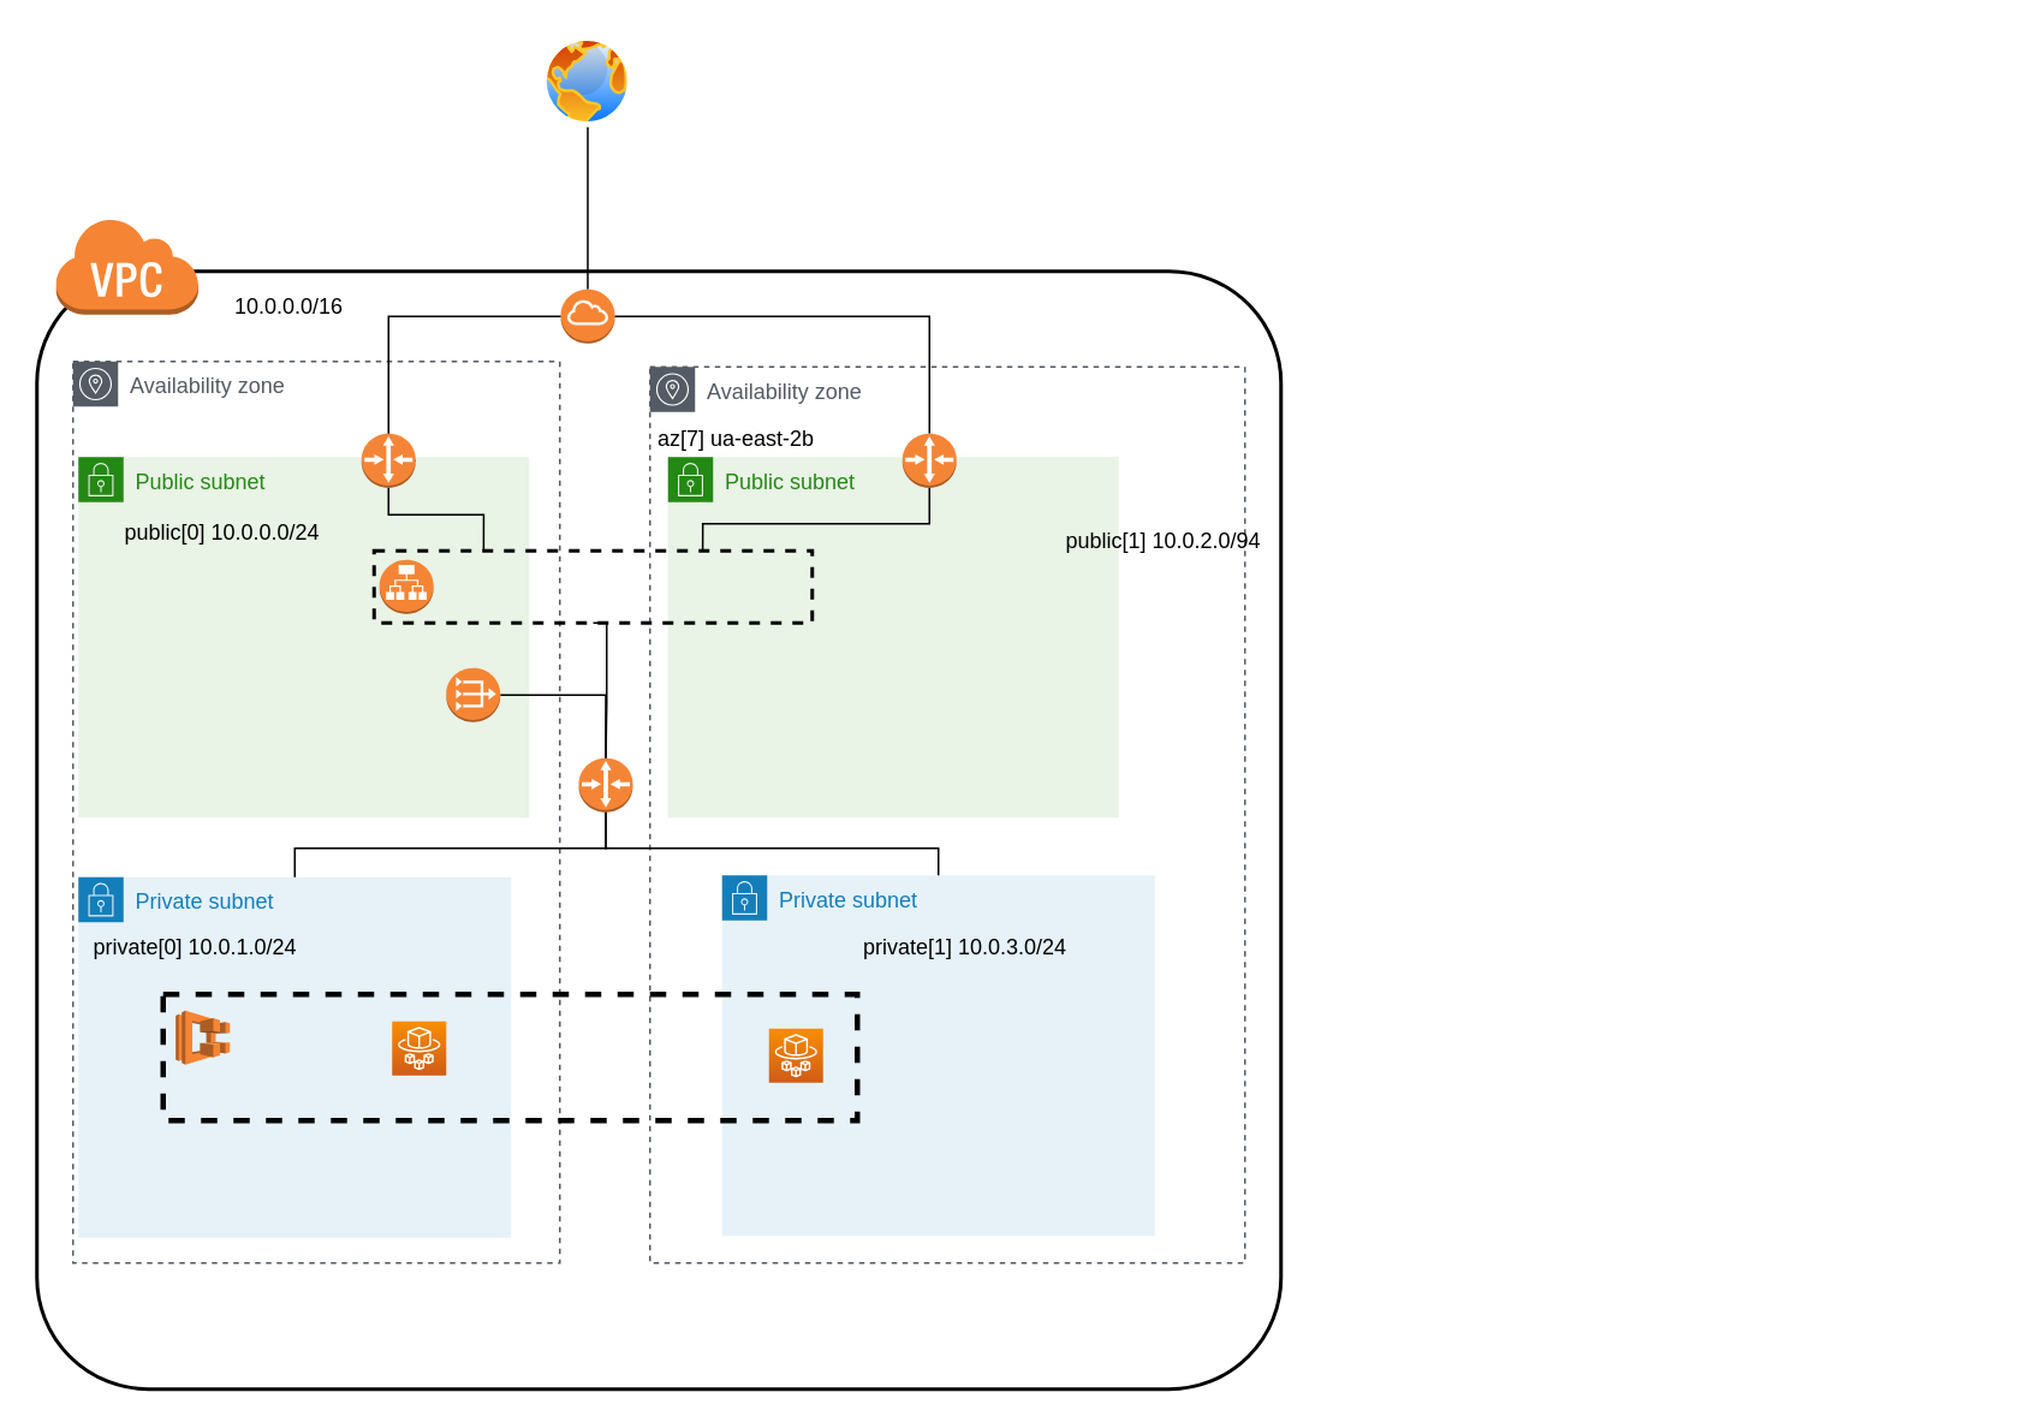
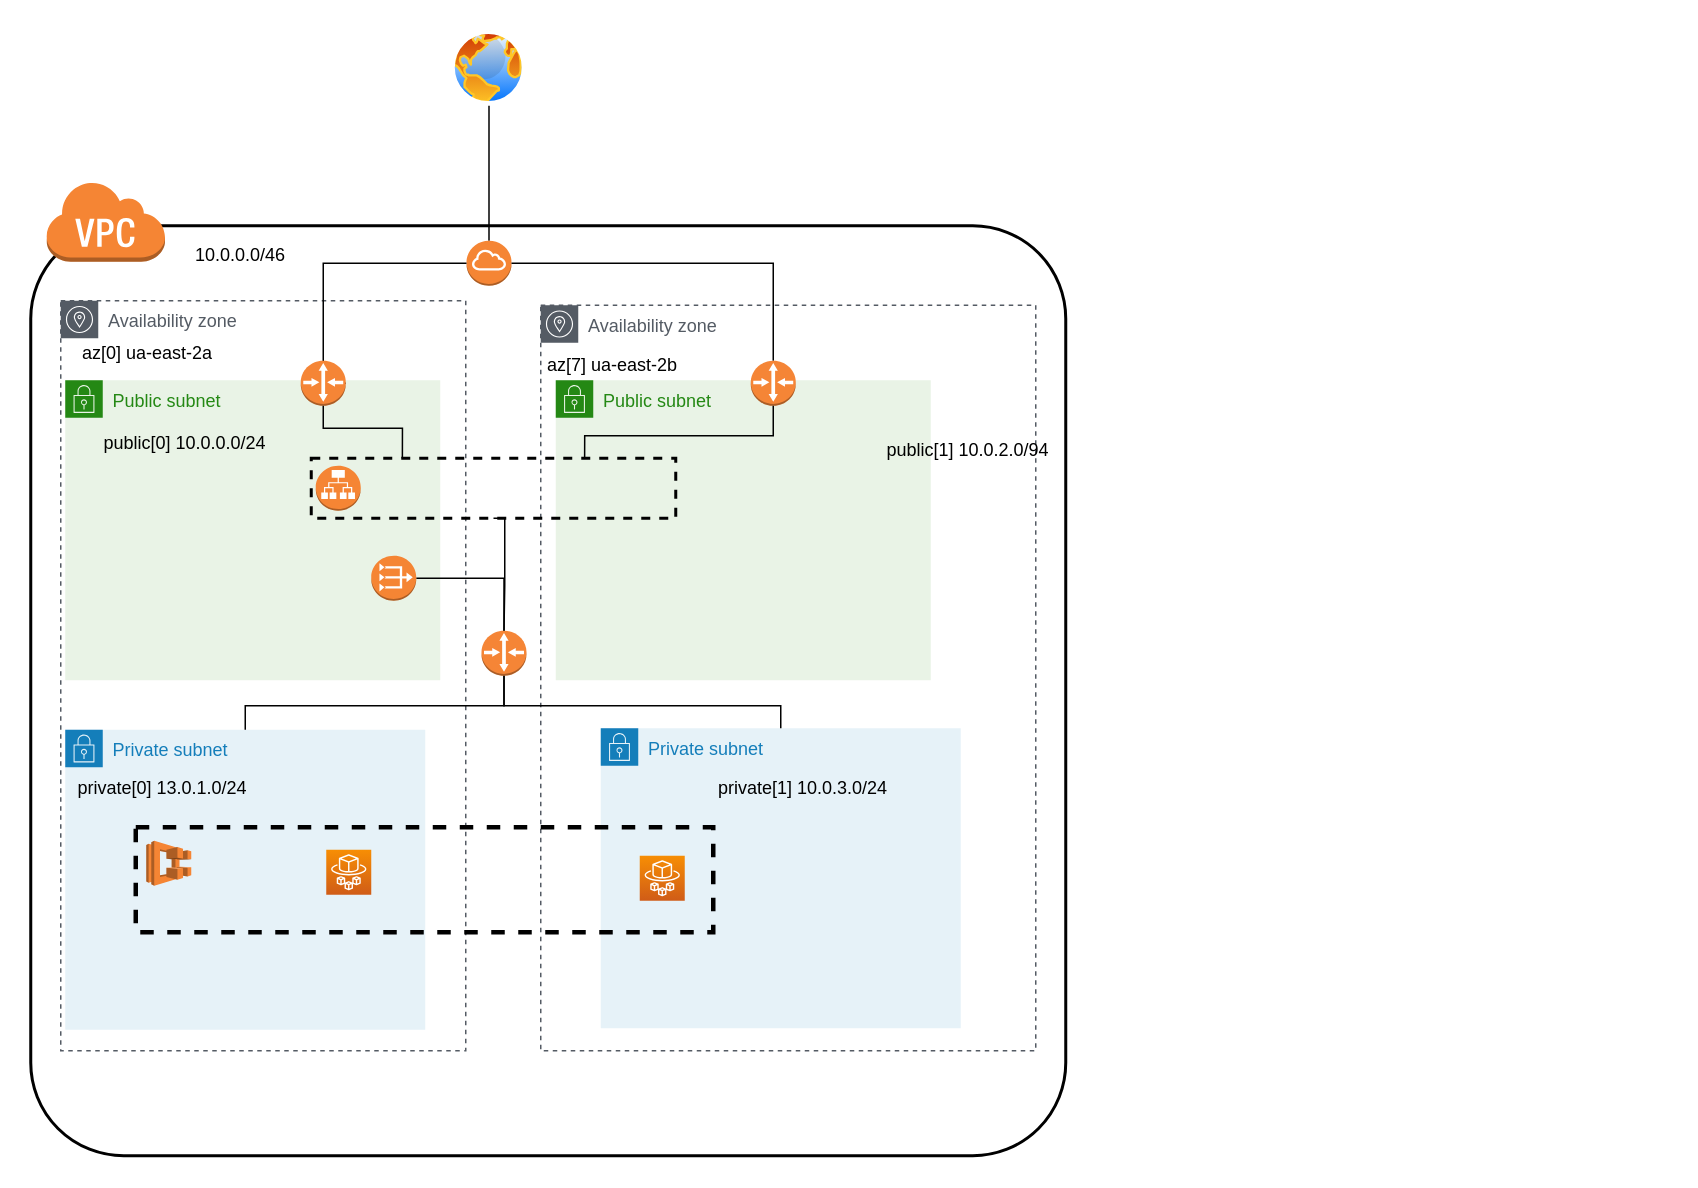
  <mxCell id="0" />
  <mxCell id="1" parent="0" />
  <mxCell id="2" value="" style="rounded=1;arcSize=10;dashed=0;fillColor=none;gradientColor=none;strokeWidth=2;" parent="1" vertex="1"><mxGeometry x="20" y="150" width="690" height="620" as="geometry" /></mxCell>
  <mxCell id="3" value="Availability zone" style="outlineConnect=0;gradientColor=none;html=1;whiteSpace=wrap;fontSize=12;fontStyle=0;shape=mxgraph.aws4.group;grIcon=mxgraph.aws4.group_availability_zone;strokeColor=#545B64;fillColor=none;verticalAlign=top;align=left;spacingLeft=30;fontColor=#545B64;dashed=1;" parent="1" vertex="1"><mxGeometry x="40" y="200" width="270" height="500" as="geometry" /></mxCell>
  <mxCell id="4" value="Private subnet" style="points=[[0,0],[0.25,0],[0.5,0],[0.75,0],[1,0],[1,0.25],[1,0.5],[1,0.75],[1,1],[0.75,1],[0.5,1],[0.25,1],[0,1],[0,0.75],[0,0.5],[0,0.25]];outlineConnect=0;gradientColor=none;html=1;whiteSpace=wrap;fontSize=12;fontStyle=0;shape=mxgraph.aws4.group;grIcon=mxgraph.aws4.group_security_group;grStroke=0;strokeColor=#147EBA;fillColor=#E6F2F8;verticalAlign=top;align=left;spacingLeft=30;fontColor=#147EBA;dashed=0;" parent="1" vertex="1"><mxGeometry x="43" y="486" width="240" height="200" as="geometry" /></mxCell>
  <mxCell id="5" value="Availability zone" style="outlineConnect=0;gradientColor=none;html=1;whiteSpace=wrap;fontSize=12;fontStyle=0;shape=mxgraph.aws4.group;grIcon=mxgraph.aws4.group_availability_zone;strokeColor=#545B64;fillColor=none;verticalAlign=top;align=left;spacingLeft=30;fontColor=#545B64;dashed=1;" parent="1" vertex="1"><mxGeometry x="360" y="203" width="330" height="497" as="geometry" /></mxCell>
  <mxCell id="6" value="" style="outlineConnect=0;dashed=0;verticalLabelPosition=bottom;verticalAlign=top;align=center;html=1;shape=mxgraph.aws3.virtual_private_cloud;fillColor=#F58534;gradientColor=none;" parent="1" vertex="1"><mxGeometry x="30" y="120" width="79.5" height="54" as="geometry" /></mxCell>
  <mxCell id="7" style="edgeStyle=elbowEdgeStyle;rounded=0;orthogonalLoop=1;jettySize=auto;elbow=vertical;html=1;exitX=0.5;exitY=0;exitDx=0;exitDy=0;exitPerimeter=0;endArrow=none;endFill=0;strokeColor=#000000;" parent="1" source="8" target="27" edge="1"><mxGeometry relative="1" as="geometry"><Array as="points" /></mxGeometry></mxCell>
  <mxCell id="8" value="" style="outlineConnect=0;dashed=0;verticalLabelPosition=bottom;verticalAlign=top;align=center;html=1;shape=mxgraph.aws3.internet_gateway;fillColor=#F58534;gradientColor=none;" parent="1" vertex="1"><mxGeometry x="310.5" y="160" width="30" height="30" as="geometry" /></mxCell>
- <mxCell id="9" value="10.0.0.0/16" style="text;html=1;strokeColor=none;fillColor=none;align=center;verticalAlign=middle;whiteSpace=wrap;rounded=0;" parent="1" vertex="1"><mxGeometry x="120" y="160" width="80" height="20" as="geometry" /></mxCell>
- <mxCell id="10" value="private[0] 10.0.1.0/24" style="text;html=1;strokeColor=none;fillColor=none;align=center;verticalAlign=middle;whiteSpace=wrap;rounded=0;" parent="1" vertex="1"><mxGeometry x="48" y="515" width="120" height="20" as="geometry" /></mxCell>
+ <mxCell id="9" value="10.0.0.0/46" style="text;html=1;strokeColor=none;fillColor=none;align=center;verticalAlign=middle;whiteSpace=wrap;rounded=0;" parent="1" vertex="1"><mxGeometry x="120" y="160" width="80" height="20" as="geometry" /></mxCell>
+ <mxCell id="10" value="private[0] 13.0.1.0/24" style="text;html=1;strokeColor=none;fillColor=none;align=center;verticalAlign=middle;whiteSpace=wrap;rounded=0;" parent="1" vertex="1"><mxGeometry x="48" y="515" width="120" height="20" as="geometry" /></mxCell>
  <mxCell id="11" value="Private subnet" style="points=[[0,0],[0.25,0],[0.5,0],[0.75,0],[1,0],[1,0.25],[1,0.5],[1,0.75],[1,1],[0.75,1],[0.5,1],[0.25,1],[0,1],[0,0.75],[0,0.5],[0,0.25]];outlineConnect=0;gradientColor=none;html=1;whiteSpace=wrap;fontSize=12;fontStyle=0;shape=mxgraph.aws4.group;grIcon=mxgraph.aws4.group_security_group;grStroke=0;strokeColor=#147EBA;fillColor=#E6F2F8;verticalAlign=top;align=left;spacingLeft=30;fontColor=#147EBA;dashed=0;" parent="1" vertex="1"><mxGeometry x="400" y="485" width="240" height="200" as="geometry" /></mxCell>
  <mxCell id="12" value="private[1] 10.0.3.0/24" style="text;html=1;strokeColor=none;fillColor=none;align=center;verticalAlign=middle;whiteSpace=wrap;rounded=0;" parent="1" vertex="1"><mxGeometry x="475" y="515" width="120" height="20" as="geometry" /></mxCell>
  <mxCell id="13" value="Public subnet" style="points=[[0,0],[0.25,0],[0.5,0],[0.75,0],[1,0],[1,0.25],[1,0.5],[1,0.75],[1,1],[0.75,1],[0.5,1],[0.25,1],[0,1],[0,0.75],[0,0.5],[0,0.25]];outlineConnect=0;gradientColor=none;html=1;whiteSpace=wrap;fontSize=12;fontStyle=0;shape=mxgraph.aws4.group;grIcon=mxgraph.aws4.group_security_group;grStroke=0;strokeColor=#248814;fillColor=#E9F3E6;verticalAlign=top;align=left;spacingLeft=30;fontColor=#248814;dashed=0;" parent="1" vertex="1"><mxGeometry x="43" y="253" width="250" height="200" as="geometry" /></mxCell>
  <mxCell id="14" value="public[0] 10.0.0.0/24" style="text;html=1;strokeColor=none;fillColor=none;align=center;verticalAlign=middle;whiteSpace=wrap;rounded=0;" parent="1" vertex="1"><mxGeometry x="58" y="285" width="130" height="20" as="geometry" /></mxCell>
  <mxCell id="15" value="Public subnet" style="points=[[0,0],[0.25,0],[0.5,0],[0.75,0],[1,0],[1,0.25],[1,0.5],[1,0.75],[1,1],[0.75,1],[0.5,1],[0.25,1],[0,1],[0,0.75],[0,0.5],[0,0.25]];outlineConnect=0;gradientColor=none;html=1;whiteSpace=wrap;fontSize=12;fontStyle=0;shape=mxgraph.aws4.group;grIcon=mxgraph.aws4.group_security_group;grStroke=0;strokeColor=#248814;fillColor=#E9F3E6;verticalAlign=top;align=left;spacingLeft=30;fontColor=#248814;dashed=0;" parent="1" vertex="1"><mxGeometry x="370" y="253" width="250" height="200" as="geometry" /></mxCell>
  <mxCell id="16" value="public[1] 10.0.2.0/94" style="text;html=1;strokeColor=none;fillColor=none;align=center;verticalAlign=middle;whiteSpace=wrap;rounded=0;" parent="1" vertex="1"><mxGeometry x="580" y="290" width="130" height="20" as="geometry" /></mxCell>
  <mxCell id="17" style="edgeStyle=elbowEdgeStyle;rounded=0;orthogonalLoop=1;jettySize=auto;html=1;endArrow=none;endFill=0;strokeColor=#000000;elbow=vertical;exitX=0.5;exitY=0;exitDx=0;exitDy=0;exitPerimeter=0;entryX=0.5;entryY=0;entryDx=0;entryDy=0;" parent="1" source="28" target="4" edge="1"><mxGeometry relative="1" as="geometry"><Array as="points"><mxPoint x="240" y="470" /><mxPoint x="290" y="520" /><mxPoint x="400" y="280" /></Array></mxGeometry></mxCell>
  <mxCell id="18" value="" style="outlineConnect=0;dashed=0;verticalLabelPosition=bottom;verticalAlign=top;align=center;html=1;shape=mxgraph.aws3.application_load_balancer;fillColor=#F58534;gradientColor=none;" parent="1" vertex="1"><mxGeometry x="210" y="310" width="30" height="30" as="geometry" /></mxCell>
  <mxCell id="19" style="edgeStyle=elbowEdgeStyle;rounded=0;orthogonalLoop=1;jettySize=auto;elbow=vertical;html=1;exitX=1;exitY=0.5;exitDx=0;exitDy=0;exitPerimeter=0;endArrow=none;endFill=0;strokeColor=#000000;entryX=0.5;entryY=0;entryDx=0;entryDy=0;entryPerimeter=0;" parent="1" source="20" target="28" edge="1"><mxGeometry relative="1" as="geometry"><Array as="points"><mxPoint x="330" y="385" /><mxPoint x="410" y="375" /></Array></mxGeometry></mxCell>
  <mxCell id="20" value="" style="outlineConnect=0;dashed=0;verticalLabelPosition=bottom;verticalAlign=top;align=center;html=1;shape=mxgraph.aws3.vpc_nat_gateway;fillColor=#F58534;gradientColor=none;" parent="1" vertex="1"><mxGeometry x="247" y="370" width="30" height="30" as="geometry" /></mxCell>
  <mxCell id="21" value="" style="points=[[0,0,0],[0.25,0,0],[0.5,0,0],[0.75,0,0],[1,0,0],[0,1,0],[0.25,1,0],[0.5,1,0],[0.75,1,0],[1,1,0],[0,0.25,0],[0,0.5,0],[0,0.75,0],[1,0.25,0],[1,0.5,0],[1,0.75,0]];outlineConnect=0;fontColor=#232F3E;gradientColor=#F78E04;gradientDirection=north;fillColor=#D05C17;strokeColor=#ffffff;dashed=0;verticalLabelPosition=bottom;verticalAlign=top;align=center;html=1;fontSize=12;fontStyle=0;aspect=fixed;shape=mxgraph.aws4.resourceIcon;resIcon=mxgraph.aws4.fargate;" parent="1" vertex="1"><mxGeometry x="217" y="566" width="30" height="30" as="geometry" /></mxCell>
  <mxCell id="22" style="edgeStyle=elbowEdgeStyle;rounded=0;orthogonalLoop=1;jettySize=auto;elbow=vertical;html=1;exitX=0.5;exitY=0;exitDx=0;exitDy=0;endArrow=none;endFill=0;strokeColor=#000000;" parent="1" source="11" target="28" edge="1"><mxGeometry relative="1" as="geometry"><Array as="points"><mxPoint x="430" y="470" /><mxPoint x="390" y="540" /><mxPoint x="1110" y="757" /></Array><mxPoint x="1125" y="555" as="targetPoint" /></mxGeometry></mxCell>
  <mxCell id="23" value="" style="points=[[0,0,0],[0.25,0,0],[0.5,0,0],[0.75,0,0],[1,0,0],[0,1,0],[0.25,1,0],[0.5,1,0],[0.75,1,0],[1,1,0],[0,0.25,0],[0,0.5,0],[0,0.75,0],[1,0.25,0],[1,0.5,0],[1,0.75,0]];outlineConnect=0;fontColor=#232F3E;gradientColor=#F78E04;gradientDirection=north;fillColor=#D05C17;strokeColor=#ffffff;dashed=0;verticalLabelPosition=bottom;verticalAlign=top;align=center;html=1;fontSize=12;fontStyle=0;aspect=fixed;shape=mxgraph.aws4.resourceIcon;resIcon=mxgraph.aws4.fargate;" parent="1" vertex="1"><mxGeometry x="426" y="570" width="30" height="30" as="geometry" /></mxCell>
  <mxCell id="24" value="" style="outlineConnect=0;dashed=0;verticalLabelPosition=bottom;verticalAlign=top;align=center;html=1;shape=mxgraph.aws3.ecs;fillColor=#F58534;gradientColor=none;" parent="1" vertex="1"><mxGeometry x="97" y="560" width="30" height="30" as="geometry" /></mxCell>
+ <mxCell id="25" value="az[0] ua-east-2a" style="text;html=1;strokeColor=none;fillColor=none;align=center;verticalAlign=middle;whiteSpace=wrap;rounded=0;dashed=1;" parent="1" vertex="1"><mxGeometry x="40" y="225" width="116" height="20" as="geometry" /></mxCell>
  <mxCell id="26" value="az[7] ua-east-2b" style="text;html=1;strokeColor=none;fillColor=none;align=center;verticalAlign=middle;whiteSpace=wrap;rounded=0;dashed=1;" parent="1" vertex="1"><mxGeometry x="360" y="233" width="96" height="20" as="geometry" /></mxCell>
  <mxCell id="27" value="" style="aspect=fixed;perimeter=ellipsePerimeter;html=1;align=center;shadow=0;dashed=0;spacingTop=3;image;image=img/lib/active_directory/internet_globe.svg;strokeWidth=3;fillColor=none;" parent="1" vertex="1"><mxGeometry x="300.5" y="20" width="50" height="50" as="geometry" /></mxCell>
  <mxCell id="28" value="" style="outlineConnect=0;dashed=0;verticalLabelPosition=bottom;verticalAlign=top;align=center;html=1;shape=mxgraph.aws3.router;fillColor=#F58536;gradientColor=none;" vertex="1" parent="1"><mxGeometry x="320.5" y="420" width="30" height="30" as="geometry" /></mxCell>
  <mxCell id="29" style="edgeStyle=orthogonalEdgeStyle;rounded=0;orthogonalLoop=1;jettySize=auto;html=1;exitX=1;exitY=0.5;exitDx=0;exitDy=0;exitPerimeter=0;endArrow=none;endFill=0;" edge="1" parent="1" source="30" target="8"><mxGeometry relative="1" as="geometry"><mxPoint x="665" y="420" as="targetPoint" /><Array as="points"><mxPoint x="215" y="255" /><mxPoint x="215" y="175" /></Array></mxGeometry></mxCell>
  <mxCell id="30" value="" style="outlineConnect=0;dashed=0;verticalLabelPosition=bottom;verticalAlign=top;align=center;html=1;shape=mxgraph.aws3.router;fillColor=#F58536;gradientColor=none;" vertex="1" parent="1"><mxGeometry x="200" y="240" width="30" height="30" as="geometry" /></mxCell>
  <mxCell id="31" style="edgeStyle=orthogonalEdgeStyle;rounded=0;orthogonalLoop=1;jettySize=auto;html=1;exitX=0.5;exitY=0;exitDx=0;exitDy=0;exitPerimeter=0;entryX=1;entryY=0.5;entryDx=0;entryDy=0;entryPerimeter=0;endArrow=none;endFill=0;" edge="1" parent="1" source="32" target="8"><mxGeometry relative="1" as="geometry" /></mxCell>
  <mxCell id="32" value="" style="outlineConnect=0;dashed=0;verticalLabelPosition=bottom;verticalAlign=top;align=center;html=1;shape=mxgraph.aws3.router;fillColor=#F58536;gradientColor=none;" vertex="1" parent="1"><mxGeometry x="500" y="240" width="30" height="30" as="geometry" /></mxCell>
  <mxCell id="33" style="edgeStyle=orthogonalEdgeStyle;rounded=0;orthogonalLoop=1;jettySize=auto;html=1;exitX=0.25;exitY=0;exitDx=0;exitDy=0;entryX=0.5;entryY=1;entryDx=0;entryDy=0;entryPerimeter=0;endArrow=none;endFill=0;" edge="1" parent="1" source="36" target="30"><mxGeometry relative="1" as="geometry" /></mxCell>
  <mxCell id="34" style="edgeStyle=orthogonalEdgeStyle;rounded=0;orthogonalLoop=1;jettySize=auto;html=1;exitX=0.75;exitY=0;exitDx=0;exitDy=0;endArrow=none;endFill=0;" edge="1" parent="1" source="36" target="32"><mxGeometry relative="1" as="geometry"><Array as="points"><mxPoint x="389" y="290" /><mxPoint x="515" y="290" /></Array></mxGeometry></mxCell>
  <mxCell id="35" style="edgeStyle=orthogonalEdgeStyle;rounded=0;orthogonalLoop=1;jettySize=auto;html=1;exitX=0.5;exitY=1;exitDx=0;exitDy=0;entryX=0.5;entryY=0;entryDx=0;entryDy=0;entryPerimeter=0;endArrow=none;endFill=0;" edge="1" parent="1" source="36" target="28"><mxGeometry relative="1" as="geometry"><Array as="points"><mxPoint x="336" y="345" /><mxPoint x="336" y="390" /></Array></mxGeometry></mxCell>
  <mxCell id="36" value="" style="rounded=0;whiteSpace=wrap;html=1;fillColor=none;strokeWidth=2;dashed=1;" vertex="1" parent="1"><mxGeometry x="207" y="305" width="243" height="40" as="geometry" /></mxCell>
  <mxCell id="37" value="" style="rounded=0;whiteSpace=wrap;html=1;fillColor=none;strokeWidth=3;dashed=1;" parent="1" vertex="1"><mxGeometry x="90" y="551" width="385" height="70" as="geometry" /></mxCell>
